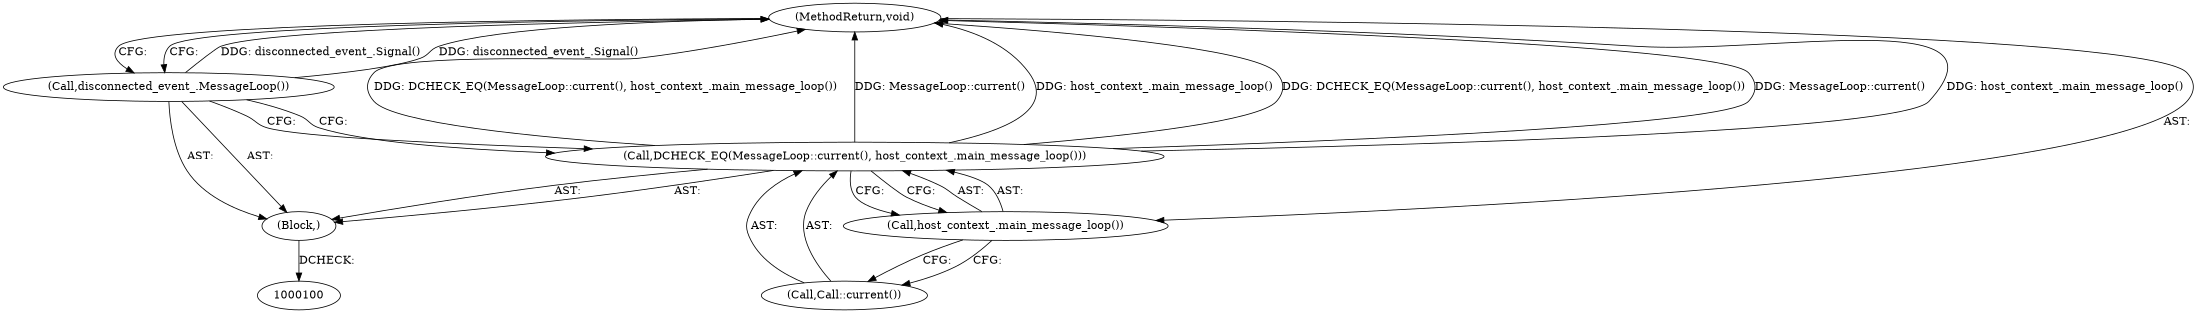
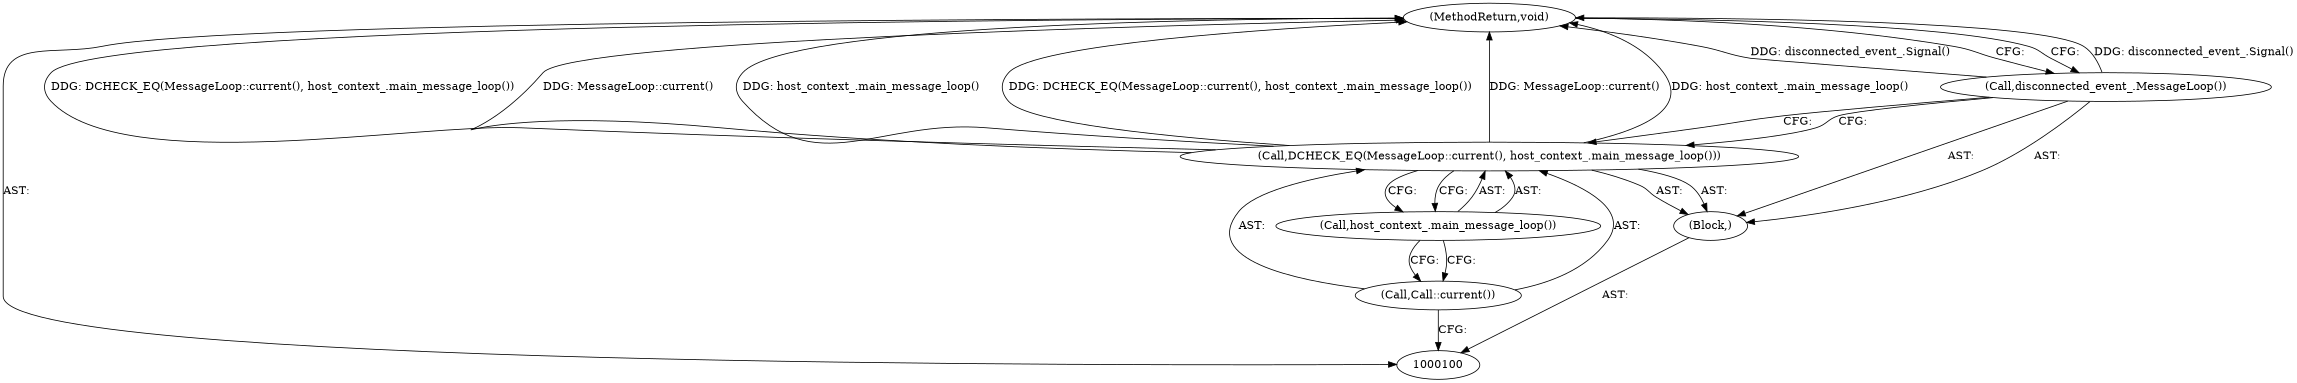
  digraph {
    fontname="DejaVu Serif"
    node [fontname="DejaVu Serif"]
    edge [fontname="DejaVu Serif"]
    n1 [label="(MethodReturn,void)"]
    n2 [label="(Call,disconnected_event_.MessageLoop())"]
    1000100
    n4 [label="(Block,)"]
    n5 [label="(Call,DCHECK_EQ(MessageLoop::current(), host_context_.main_message_loop()))"]
    n6 [label="(Call,Call::current())"]
    n7 [label="(Call,host_context_.main_message_loop())"]
    n1 -> n2 [label="CFG: "]
    n1 -> n2 [label="CFG: "]
-   n1 -> n7 [label="AST: "]
+   n1 -> 1000100 [label="AST: "]
    n2 -> n1 [label="DDG: disconnected_event_.Signal()"]
    n2 -> n1 [label="DDG: disconnected_event_.Signal()"]
    n2 -> n4 [label="AST: "]
    n2 -> n4 [label="AST: "]
    n2 -> n5 [label="CFG: "]
    n2 -> n5 [label="CFG: "]
-   n4 -> 1000100 [label="DCHECK: "]
+   n4 -> 1000100 [label="AST: "]
    n5 -> n1 [label="DDG: DCHECK_EQ(MessageLoop::current(), host_context_.main_message_loop())"]
    n5 -> n1 [label="DDG: MessageLoop::current()"]
    n5 -> n1 [label="DDG: host_context_.main_message_loop()"]
    n5 -> n1 [label="DDG: DCHECK_EQ(MessageLoop::current(), host_context_.main_message_loop())"]
    n5 -> n1 [label="DDG: MessageLoop::current()"]
    n5 -> n1 [label="DDG: host_context_.main_message_loop()"]
    n5 -> n4 [label="AST: "]
    n5 -> n4 [label="AST: "]
    n5 -> n7 [label="CFG: "]
    n5 -> n7 [label="CFG: "]
+   n6 -> 1000100 [label="CFG: "]
    n6 -> n5 [label="AST: "]
    n6 -> n5 [label="AST: "]
    n7 -> n5 [label="AST: "]
    n7 -> n5 [label="AST: "]
    n7 -> n6 [label="CFG: "]
    n7 -> n6 [label="CFG: "]
  }
